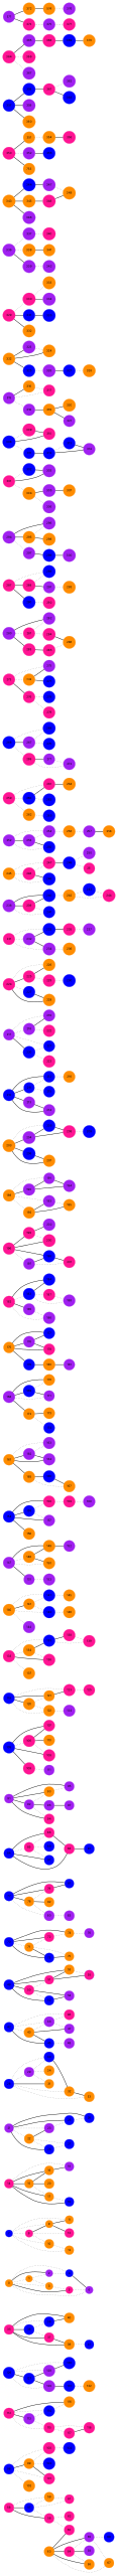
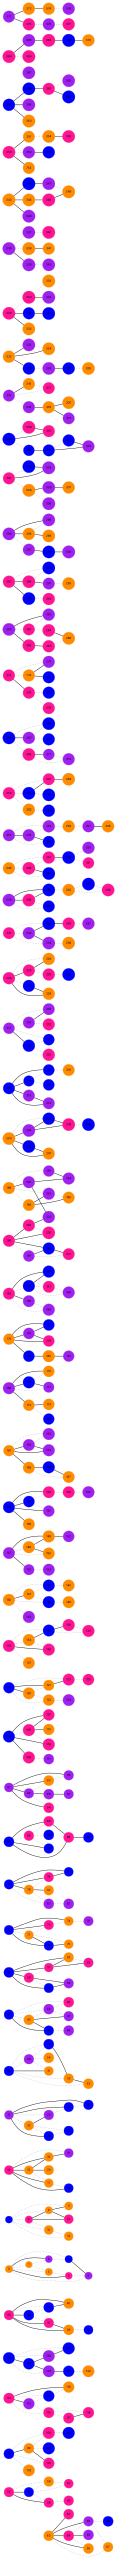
  graph {
    fontname=Inter
    rankdir=LR
    node [color=purple fontname=Inter shape=circle style=filled]
    edge [fontname=Inter style=dotted]
    60 [color=deeppink height=0.25]
    67 [color=darkorange height=0.25]
    99 [color=darkorange height=0.25]
    100 [color=deeppink height=0.25]
    101 [color=deeppink height=0.25]
    103 [color=blue height=0.25]
    104 [color=blue height=0.25]
    113 [height=0.25]
    114 [color=blue height=0.25]
    115 [color=deeppink height=0.25]
    116 [color=darkorange height=0.25]
    117 [color=deeppink height=0.25]
    118 [color=deeppink height=0.25]
    130 [color=blue height=0.25]
    40 [color=darkorange height=0.25]
    0 [color=darkorange height=0.25]
    1 [color=darkorange height=0.25]
    2 [height=0.25]
    3 [color=darkorange height=0.25]
    4 [color=blue height=0.25]
    5 [color=deeppink height=0.25]
    6 [height=0.25]
    7 [color=blue height=0.25]
    8 [color=deeppink height=0.25]
    9 [color=darkorange height=0.25]
    10 [color=darkorange height=0.25]
    11 [color=darkorange height=0.25]
    12 [color=darkorange height=0.25]
    13 [color=deeppink height=0.25]
    14 [color=deeppink height=0.25]
    15 [color=darkorange height=0.25]
    16 [color=darkorange height=0.25]
    17 [color=darkorange height=0.25]
    18 [height=0.25]
    19 [color=blue height=0.25]
    20 [color=darkorange height=0.25]
    21 [height=0.25]
    22 [color=darkorange height=0.25]
    23 [height=0.25]
    24 [color=blue height=0.25]
    25 [color=blue height=0.25]
    26 [color=blue height=0.25]
    27 [color=blue height=0.25]
    28 [color=blue height=0.25]
    29 [height=0.25]
    30 [color=blue height=0.25]
    31 [color=darkorange height=0.25]
    32 [color=darkorange height=0.25]
    33 [color=darkorange height=0.25]
    34 [color=darkorange height=0.25]
    35 [color=deeppink height=0.25]
    36 [color=blue height=0.25]
    37 [color=deeppink height=0.25]
    38 [color=blue height=0.25]
    39 [color=darkorange height=0.25]
    41 [color=blue height=0.25]
    42 [color=blue height=0.25]
    43 [color=darkorange height=0.25]
    44 [height=0.25]
    45 [color=blue height=0.25]
    46 [color=deeppink height=0.25]
    47 [height=0.25]
    48 [height=0.25]
    49 [color=blue height=0.25]
    50 [color=deeppink height=0.25]
    51 [color=deeppink height=0.25]
    52 [color=blue height=0.25]
    53 [color=darkorange height=0.25]
    54 [height=0.25]
    55 [fillcolor=deeppink height=0.25]
    56 [color=deeppink height=0.25]
    57 [color=blue height=0.25]
    58 [color=deeppink height=0.25]
    59 [color=darkorange height=0.25]
    61 [color=deeppink height=0.25]
    62 [color=deeppink height=0.25]
    63 [color=darkorange height=0.25]
    64 [color=deeppink height=0.25]
    65 [height=0.25]
    66 [color=darkorange height=0.25]
    68 [height=0.25]
    69 [color=blue height=0.25]
    70 [color=blue height=0.25]
    71 [color=darkorange height=0.25]
    72 [color=deeppink height=0.25]
    73 [color=blue height=0.25]
    74 [color=darkorange height=0.25]
    75 [color=darkorange height=0.25]
    76 [height=0.25]
    77 [color=blue height=0.25]
    78 [color=darkorange height=0.25]
    79 [color=deeppink height=0.25]
    80 [height=0.25]
    81 [color=blue height=0.25]
    82 [color=darkorange height=0.25]
    83 [height=0.25]
    84 [color=blue height=0.25]
    85 [color=deeppink height=0.25]
    86 [color=deeppink height=0.25]
    87 [color=blue height=0.25]
    88 [color=deeppink height=0.25]
    89 [color=blue height=0.25]
    90 [color=blue height=0.25]
    91 [height=0.25]
    92 [height=0.25]
    93 [color=darkorange height=0.25]
    94 [color=deeppink height=0.25]
    95 [height=0.25]
    96 [height=0.25]
    97 [height=0.25]
    98 [color=blue height=0.25]
    102 [color=darkorange height=0.25]
    105 [color=blue height=0.25]
    106 [color=deeppink height=0.25]
    107 [color=deeppink height=0.25]
    108 [color=deeppink height=0.25]
    109 [color=deeppink height=0.25]
    110 [color=darkorange height=0.25]
    111 [height=0.25]
    112 [color=deeppink height=0.25]
    119 [color=blue height=0.25]
    120 [color=darkorange height=0.25]
    121 [color=darkorange height=0.25]
    122 [color=darkorange height=0.25]
    123 [color=deeppink height=0.25]
    124 [height=0.25]
    125 [color=deeppink height=0.25]
    126 [color=blue height=0.25]
    127 [color=blue height=0.25]
    128 [height=0.25]
    129 [height=0.25]
    131 [color=blue height=0.25]
    132 [color=darkorange height=0.25]
    133 [color=deeppink height=0.25]
    134 [color=darkorange height=0.25]
    135 [color=blue height=0.25]
    136 [color=deeppink height=0.25]
    137 [color=darkorange height=0.25]
    138 [color=deeppink height=0.25]
    139 [color=deeppink height=0.25]
    140 [color=darkorange height=0.25]
    141 [color=darkorange height=0.25]
    142 [color=blue height=0.25]
    143 [color=blue height=0.25]
    144 [height=0.25]
    145 [color=darkorange height=0.25]
    146 [color=darkorange height=0.25]
    147 [height=0.25]
    148 [color=darkorange height=0.25]
    149 [color=darkorange height=0.25]
    150 [color=darkorange height=0.25]
    151 [height=0.25]
    152 [height=0.25]
    153 [height=0.25]
    154 [color=blue height=0.25]
    155 [color=blue height=0.25]
    156 [color=deeppink height=0.25]
    157 [height=0.25]
    158 [color=darkorange height=0.25]
    159 [color=deeppink height=0.25]
    160 [height=0.25]
    161 [color=darkorange height=0.25]
    162 [height=0.25]
    163 [height=0.25]
    164 [height=0.25]
    165 [color=darkorange height=0.25]
    166 [color=blue height=0.25]
    167 [color=darkorange height=0.25]
    168 [height=0.25]
    169 [color=blue height=0.25]
    170 [color=darkorange height=0.25]
    171 [height=0.25]
    172 [color=darkorange height=0.25]
    173 [color=darkorange height=0.25]
    174 [color=blue height=0.25]
    175 [color=darkorange height=0.25]
    176 [height=0.25]
    177 [color=blue height=0.25]
    178 [color=deeppink height=0.25]
    179 [color=blue height=0.25]
    180 [color=darkorange height=0.25]
    181 [height=0.25]
    182 [color=deeppink height=0.25]
    183 [color=blue height=0.25]
    184 [color=blue height=0.25]
    185 [height=0.25]
    186 [height=0.25]
    187 [color=deeppink height=0.25]
    188 [height=0.25]
    189 [color=darkorange height=0.25]
    190 [height=0.25]
    191 [height=0.25]
    192 [color=darkorange height=0.25]
    193 [height=0.25]
    194 [height=0.25]
    195 [color=darkorange height=0.25]
    196 [color=deeppink height=0.25]
    197 [height=0.25]
    198 [color=blue height=0.25]
    199 [color=deeppink height=0.25]
    200 [color=deeppink height=0.25]
    201 [color=deeppink height=0.25]
    202 [height=0.25]
    203 [color=darkorange height=0.25]
    204 [height=0.25]
    205 [color=blue height=0.25]
    206 [color=blue height=0.25]
    207 [color=darkorange height=0.25]
    208 [color=deeppink height=0.25]
    209 [color=blue height=0.25]
    210 [color=blue height=0.25]
    211 [color=blue height=0.25]
    212 [color=blue height=0.25]
    213 [height=0.25]
    214 [height=0.25]
    215 [color=blue height=0.25]
    216 [color=darkorange height=0.25]
    217 [height=0.25]
    218 [height=0.25]
    219 [height=0.25]
    220 [color=blue height=0.25]
    221 [color=blue height=0.25]
    222 [color=deeppink height=0.25]
    223 [color=deeppink height=0.25]
    224 [color=deeppink height=0.25]
    225 [color=deeppink height=0.25]
    226 [color=darkorange height=0.25]
    227 [color=blue height=0.25]
    228 [color=darkorange height=0.25]
    229 [color=deeppink height=0.25]
    230 [color=blue height=0.25]
    231 [color=deeppink height=0.25]
    232 [height=0.25]
    233 [color=blue height=0.25]
    234 [height=0.25]
    235 [color=deeppink height=0.25]
    236 [color=darkorange height=0.25]
    237 [height=0.25]
    238 [height=0.25]
    239 [color=deeppink height=0.25]
    240 [color=blue height=0.25]
    241 [color=blue height=0.25]
    242 [color=darkorange height=0.25]
    243 [color=blue height=0.25]
    244 [color=deeppink height=0.25]
    245 [color=darkorange height=0.25]
    246 [color=deeppink height=0.25]
    247 [color=deeppink height=0.25]
    248 [color=blue height=0.25]
    249 [color=blue height=0.25]
    250 [height=0.25]
    251 [color=deeppink height=0.25]
    252 [height=0.25]
    253 [height=0.25]
    254 [height=0.25]
    255 [color=blue height=0.25]
    256 [color=darkorange height=0.25]
    257 [height=0.25]
    258 [color=darkorange height=0.25]
    259 [color=deeppink height=0.25]
    260 [color=blue height=0.25]
    261 [color=deeppink height=0.25]
    262 [color=darkorange height=0.25]
    263 [color=blue height=0.25]
    264 [color=darkorange height=0.25]
    265 [color=blue height=0.25]
    266 [color=blue height=0.25]
    267 [height=0.25]
    268 [color=blue height=0.25]
    269 [color=deeppink height=0.25]
    270 [color=blue height=0.25]
    271 [height=0.25]
    272 [height=0.25]
    273 [color=deeppink height=0.25]
    274 [color=darkorange height=0.25]
    275 [height=0.25]
    276 [color=deeppink height=0.25]
    277 [color=blue height=0.25]
    278 [color=blue height=0.25]
    279 [color=deeppink height=0.25]
    280 [height=0.25]
    281 [color=deeppink height=0.25]
    282 [height=0.25]
    283 [color=deeppink height=0.25]
    284 [color=deeppink height=0.25]
    285 [color=deeppink height=0.25]
    286 [color=darkorange height=0.25]
    287 [color=deeppink height=0.25]
    288 [color=deeppink height=0.25]
    289 [color=blue height=0.25]
    290 [color=blue height=0.25]
    291 [height=0.25]
    292 [color=deeppink height=0.25]
    293 [color=darkorange height=0.25]
    294 [height=0.25]
    295 [color=darkorange height=0.25]
    296 [height=0.25]
    297 [height=0.25]
    298 [color=darkorange height=0.25]
    299 [color=blue height=0.25]
    300 [height=0.25]
    301 [color=deeppink height=0.25]
    302 [color=blue height=0.25]
    303 [height=0.25]
    304 [color=darkorange height=0.25]
    305 [height=0.25]
    306 [height=0.25]
    307 [color=darkorange height=0.25]
    308 [color=blue height=0.25]
    309 [color=deeppink height=0.25]
    310 [color=deeppink height=0.25]
    311 [color=blue height=0.25]
    312 [color=blue height=0.25]
    313 [color=blue height=0.25]
    314 [height=0.25]
    315 [height=0.25]
    316 [color=darkorange height=0.25]
    317 [color=deeppink height=0.25]
    318 [height=0.25]
    319 [color=darkorange height=0.25]
    320 [color=darkorange height=0.25]
    321 [height=0.25]
    322 [color=darkorange height=0.25]
    323 [height=0.25]
    324 [color=darkorange height=0.25]
    325 [color=blue height=0.25]
    326 [height=0.25]
    327 [color=blue height=0.25]
    328 [color=darkorange height=0.25]
    329 [color=deeppink height=0.25]
    330 [color=deeppink height=0.25]
    331 [color=blue height=0.25]
    332 [color=darkorange height=0.25]
    333 [color=darkorange height=0.25]
    334 [height=0.25]
    335 [color=blue height=0.25]
    336 [height=0.25]
    337 [height=0.25]
    338 [color=darkorange height=0.25]
    339 [height=0.25]
    340 [color=deeppink height=0.25]
    341 [color=darkorange height=0.25]
    342 [height=0.25]
    343 [color=darkorange height=0.25]
    344 [color=blue height=0.25]
    345 [color=darkorange height=0.25]
    346 [height=0.25]
    347 [height=0.25]
    348 [color=deeppink height=0.25]
    349 [color=darkorange height=0.25]
    350 [color=deeppink height=0.25]
    351 [color=darkorange height=0.25]
    352 [height=0.25]
    n354 [color=darkorange height=0.25 label=753]
    354 [color=darkorange height=0.25]
    355 [color=blue height=0.25]
    356 [color=deeppink height=0.25]
    357 [color=blue height=0.25]
    358 [color=blue height=0.25]
    359 [height=0.25]
    360 [color=darkorange height=0.25]
    361 [color=deeppink height=0.25]
    362 [height=0.25]
    363 [color=blue height=0.25]
    364 [color=deeppink height=0.25]
    365 [height=0.25]
    366 [color=deeppink height=0.25]
    367 [height=0.25]
    368 [color=deeppink height=0.25]
    369 [color=blue height=0.25]
    370 [color=darkorange height=0.25]
    371 [height=0.25]
    372 [color=darkorange height=0.25]
    373 [color=deeppink height=0.25]
    n375 [color=darkorange height=0.25 label=574]
    375 [height=0.25]
    376 [height=0.25]
    377 [color=deeppink height=0.25]
    99 -- 100
    99 -- 101 [style=bold]
    99 -- 103
    100 -- 104
    113 -- 114
    113 -- 115
    114 -- 116
    115 -- 117
    115 -- 118
    117 -- 118 [style=bold]
    0 -- 1
    0 -- 2 [style=bold]
    0 -- 3
    0 -- 4
    0 -- 5 [style=bold]
    0 -- 6
    1 -- 2
    1 -- 3
    2 -- 4
    3 -- 5
    4 -- 6 [style=bold]
    5 -- 6
    7 -- 8
    7 -- 9
    7 -- 10
    7 -- 11
    7 -- 12
    8 -- 9 [style=bold]
    8 -- 10
-   8 -- 13
+   8 -- 13 [style=bold]
    9 -- 11 [style=bold]
    9 -- 13 [style=bold]
    10 -- 12
    14 -- 15 [style=bold]
    14 -- 16 [style=bold]
    14 -- 17 [style=bold]
    14 -- 18
    14 -- 19 [style=bold]
    15 -- 16 [style=bold]
    15 -- 17
    15 -- 20 [style=bold]
    16 -- 18 [style=bold]
    17 -- 19
    21 -- 22
    21 -- 23
    21 -- 24 [style=bold]
    21 -- 25 [style=bold]
    21 -- 26 [style=bold]
    22 -- 23 [style=bold]
    22 -- 24
    22 -- 27
    23 -- 25
    24 -- 27
    25 -- 26
    28 -- 29
    28 -- 30
    28 -- 31 [style=bold]
    28 -- 32
    28 -- 33
    29 -- 30
    29 -- 31
    29 -- 34
    30 -- 32 [style=bold]
    32 -- 33 [style=bold]
    35 -- 40 [style=bold]
    35 -- 36 [style=bold]
    35 -- 37 [style=bold]
    35 -- 38
    35 -- 39 [style=bold]
    36 -- 37
    36 -- 38
    37 -- 39 [style=bold]
    38 -- 40 [style=bold]
    39 -- 41
    42 -- 43
    42 -- 44
    42 -- 45 [style=bold]
    42 -- 46
    43 -- 44
    43 -- 45 [style=bold]
    43 -- 47 [style=bold]
    44 -- 46
    44 -- 47
    45 -- 48
    49 -- 50 [style=bold]
    49 -- 51 [style=bold]
    49 -- 52 [style=bold]
    49 -- 53 [style=bold]
    50 -- 51
    50 -- 52
    50 -- 54 [style=bold]
    51 -- 53 [style=bold]
    51 -- 55 [style=bold]
    52 -- 54 [style=bold]
    53 -- 55
    56 -- 57 [style=bold]
    56 -- 58 [style=bold]
    56 -- 59
    57 -- 58
    57 -- 59
    57 -- 61
    58 -- 60
    58 -- 62
    59 -- 61
    63 -- 60 [style=bold]
    63 -- 67
    63 -- 64 [style=bold]
    63 -- 65 [style=bold]
    63 -- 66 [style=bold]
    64 -- 65
    64 -- 66
    64 -- 68 [style=bold]
    65 -- 67
    65 -- 69
    70 -- 71
    70 -- 72 [style=bold]
    70 -- 73 [style=bold]
    70 -- 74 [style=bold]
    71 -- 72
    71 -- 73 [style=bold]
    71 -- 75
    72 -- 74
    73 -- 75 [style=bold]
    74 -- 76
    77 -- 78 [style=bold]
    77 -- 79 [style=bold]
    77 -- 80
    77 -- 81 [style=bold]
    78 -- 79
    78 -- 80
    78 -- 82 [style=bold]
    79 -- 81 [style=bold]
    80 -- 83
    84 -- 85
    84 -- 86 [style=bold]
    84 -- 87 [style=bold]
    84 -- 88 [style=bold]
    85 -- 86
    85 -- 87
    85 -- 89
    86 -- 88 [style=bold]
    88 -- 90 [style=bold]
    91 -- 92 [style=bold]
    91 -- 93 [style=bold]
    91 -- 94 [style=bold]
    91 -- 95 [style=bold]
    92 -- 93
    92 -- 94
    92 -- 96 [style=bold]
    93 -- 95
    96 -- 97 [style=bold]
    98 -- 99 [style=bold]
    98 -- 100
    98 -- 101
    98 -- 102
    105 -- 106
    105 -- 107 [style=bold]
    105 -- 108 [style=bold]
    105 -- 109 [style=bold]
    106 -- 107 [style=bold]
    106 -- 108
    106 -- 110 [style=bold]
    109 -- 111
    112 -- 113 [style=bold]
    112 -- 114
    112 -- 115
    112 -- 116 [style=bold]
    119 -- 120 [style=bold]
    119 -- 121 [style=bold]
    119 -- 122
    119 -- 123
    120 -- 121
    120 -- 122
    121 -- 123 [style=bold]
    122 -- 124
    123 -- 125
    126 -- 130
    126 -- 127 [style=bold]
    126 -- 128
    126 -- 129
    127 -- 128 [style=bold]
    127 -- 129 [style=bold]
    128 -- 130 [style=bold]
    129 -- 131 [style=bold]
    131 -- 132
    133 -- 134
    133 -- 135
    133 -- 136 [style=bold]
    133 -- 137
    134 -- 135 [style=bold]
    134 -- 136
    135 -- 138 [style=bold]
    135 -- 139
    138 -- 139
    140 -- 141 [style=bold]
    140 -- 142
    140 -- 143
    140 -- 144
    141 -- 142
    141 -- 143
    142 -- 145
    143 -- 146
    147 -- 148
    147 -- 149 [style=bold]
    147 -- 150
    147 -- 151 [style=bold]
    148 -- 149 [style=bold]
    148 -- 150 [style=bold]
    149 -- 152 [style=bold]
    151 -- 153
    154 -- 155 [style=bold]
    154 -- 156 [style=bold]
    154 -- 157 [style=bold]
    154 -- 158 [style=bold]
    155 -- 156
    155 -- 157
    156 -- 159
    159 -- 160
    161 -- 162 [style=bold]
    161 -- 163
    161 -- 164 [style=bold]
    161 -- 165 [style=bold]
    162 -- 163
    162 -- 164 [style=bold]
    165 -- 166 [style=bold]
    165 -- 167
    166 -- 167 [style=bold]
    168 -- 169 [style=bold]
    168 -- 170 [style=bold]
    168 -- 171
    168 -- 172 [style=bold]
    169 -- 170
    169 -- 171 [style=bold]
    172 -- 173 [style=bold]
    172 -- 174
    175 -- 176 [style=bold]
    175 -- 177 [style=bold]
    175 -- 178 [style=bold]
    175 -- 179 [style=bold]
    176 -- 177 [style=bold]
    176 -- 178 [style=bold]
    179 -- 180 [style=bold]
    180 -- 181 [style=bold]
    182 -- 183
    182 -- 184 [style=bold]
    182 -- 185 [style=bold]
    182 -- 186
    183 -- 184 [style=bold]
    183 -- 187
    183 -- 188
    185 -- 186
    187 -- 188
    189 -- 190 [style=bold]
    189 -- 191
    189 -- 192
    189 -- 193
-   190 -- 191 [style=bold]
+   190 -- 202 [style=bold]
    190 -- 194 [style=bold]
    191 -- 194 [style=bold]
    192 -- 193 [style=bold]
    192 -- 195 [style=bold]
    193 -- 195
    196 -- 197
    196 -- 198 [style=bold]
    196 -- 199 [style=bold]
    196 -- 200 [style=bold]
    197 -- 198 [style=bold]
    197 -- 201
    198 -- 201 [style=bold]
    199 -- 200
    199 -- 202 [style=bold]
    203 -- 204 [style=bold]
    203 -- 205
    203 -- 206 [style=bold]
    203 -- 207 [style=bold]
    204 -- 205 [style=bold]
    204 -- 208 [style=bold]
    205 -- 208 [style=bold]
    206 -- 207 [style=bold]
    208 -- 209
    210 -- 211 [style=bold]
    210 -- 212 [style=bold]
    210 -- 213 [style=bold]
    210 -- 214 [style=bold]
    211 -- 212
    211 -- 215
    212 -- 216
    213 -- 214 [style=bold]
    217 -- 218
    217 -- 219
    217 -- 220 [style=bold]
    217 -- 221
    218 -- 219 [style=bold]
    218 -- 222
    220 -- 221
    220 -- 223
    224 -- 225 [style=bold]
    224 -- 226
    224 -- 227
    224 -- 228 [style=bold]
    225 -- 226 [style=bold]
    225 -- 229
    227 -- 228 [style=bold]
    229 -- 230
    231 -- 232
    231 -- 233
    231 -- 234
    232 -- 233 [style=bold]
    232 -- 234 [style=bold]
    233 -- 235 [style=bold]
    234 -- 236
    235 -- 237
    238 -- 239 [style=bold]
    238 -- 240 [style=bold]
    238 -- 241
    239 -- 240 [style=bold]
    239 -- 241
    240 -- 242
    242 -- 243
    242 -- 244
    243 -- 244
    245 -- 246
    245 -- 247
    245 -- 248
    246 -- 247
    246 -- 248 [style=bold]
    247 -- 249 [style=bold]
    249 -- 250
    249 -- 251
    252 -- 253 [style=bold]
    252 -- 254
    252 -- 255
    253 -- 254
    253 -- 255 [style=bold]
    254 -- 256
    256 -- 257
    257 -- 258 [style=bold]
    259 -- 260
    259 -- 261
    259 -- 262
    260 -- 261 [style=bold]
    260 -- 263
    261 -- 264 [style=bold]
    262 -- 265
    266 -- 267 [style=bold]
    266 -- 268
    266 -- 269
    267 -- 268
    267 -- 270
    269 -- 271 [style=bold]
    269 -- 272
    271 -- 272
    273 -- 274
    273 -- 275
    273 -- 276 [style=bold]
    274 -- 275 [style=bold]
    274 -- 277 [style=bold]
    276 -- 278
    276 -- 279
    280 -- 281
    280 -- 282 [style=bold]
    280 -- 283 [style=bold]
    281 -- 282
    281 -- 284
    283 -- 285 [style=bold]
    284 -- 286 [style=bold]
    285 -- 286
    287 -- 288 [style=bold]
    287 -- 289
    287 -- 290 [style=bold]
    288 -- 289
    288 -- 291 [style=bold]
    290 -- 292
    291 -- 293
    294 -- 295 [style=bold]
    294 -- 296 [style=bold]
    294 -- 297
    295 -- 296
    295 -- 298 [style=bold]
    297 -- 299 [style=bold]
    299 -- 300 [style=bold]
    301 -- 302
    301 -- 303 [style=bold]
    301 -- 304
    302 -- 303 [style=bold]
    304 -- 305 [style=bold]
    304 -- 306
    305 -- 307 [style=bold]
    308 -- 309
    308 -- 310 [style=bold]
    308 -- 311
    309 -- 310 [style=bold]
    311 -- 312 [style=bold]
    312 -- 313
    312 -- 314 [style=bold]
    313 -- 314 [style=bold]
    315 -- 316 [style=bold]
    315 -- 317
    315 -- 318
    316 -- 317
    318 -- 319 [style=bold]
    319 -- 320 [style=bold]
    319 -- 321 [style=bold]
    322 -- 323 [style=bold]
    322 -- 324 [style=bold]
    322 -- 325 [style=bold]
    323 -- 324
    325 -- 326
    326 -- 327 [style=bold]
    327 -- 328
    329 -- 330
    329 -- 331 [style=bold]
    329 -- 332 [style=bold]
    330 -- 333
    330 -- 334 [style=bold]
    331 -- 335 [style=bold]
    336 -- 337
    336 -- 338
    336 -- 339 [style=bold]
    337 -- 340
    338 -- 341 [style=bold]
    339 -- 342
    343 -- 344 [style=bold]
    343 -- 345 [style=bold]
    343 -- 346 [style=bold]
    344 -- 347 [style=bold]
    345 -- 348 [style=bold]
    347 -- 349
    348 -- 349 [style=bold]
    350 -- 351 [style=bold]
    350 -- 352
    350 -- n354 [style=bold]
    351 -- 354
    352 -- 355 [style=bold]
    354 -- 356 [style=bold]
    357 -- 358 [style=bold]
    357 -- 359 [style=bold]
    357 -- 360 [style=bold]
    358 -- 361 [style=bold]
    361 -- 362
    361 -- 363 [style=bold]
    364 -- 365 [style=bold]
    364 -- 366
    364 -- 367
    365 -- 368 [style=bold]
    368 -- 369 [style=bold]
    369 -- 370 [style=bold]
    371 -- 372 [style=bold]
    371 -- 373 [style=bold]
    372 -- n375 [style=bold]
    373 -- 375
    n375 -- 376
    375 -- 377
  }
